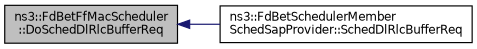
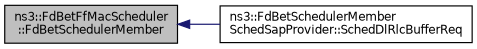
  digraph {
    rankdir=LR
    node [color=black fontname=Helvetica fontsize=10 shape=record style=filled]
-   n1 [fillcolor=grey75 fontcolor=black height=0.2 label="ns3::FdBetFfMacScheduler\l::DoSchedDlRlcBufferReq" width=0.4]
+   n1 [fillcolor=grey75 fontcolor=black height=0.2 label="ns3::FdBetFfMacScheduler\l::FdBetSchedulerMember" width=0.4]
    n2 [fillcolor=white height=0.2 label="ns3::FdBetSchedulerMember\lSchedSapProvider::SchedDlRlcBufferReq" width=0.4]
    n1 -> n2 [color=midnightblue dir=back fontname=Helvetica fontsize=10 labelfontname=Helvetica labelfontsize=10 style=solid]
  }
